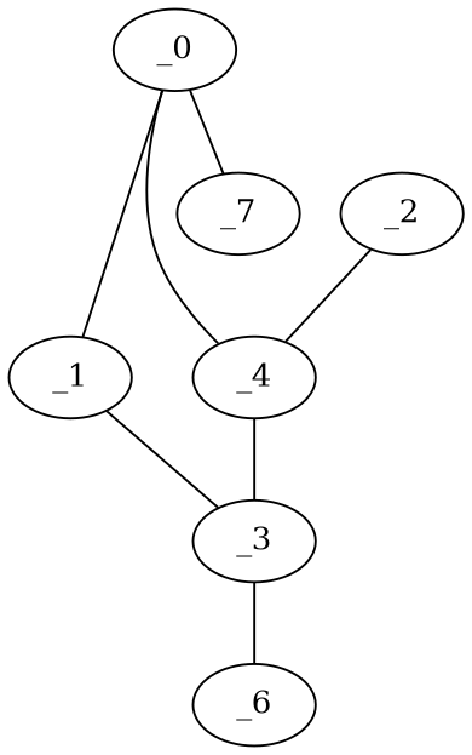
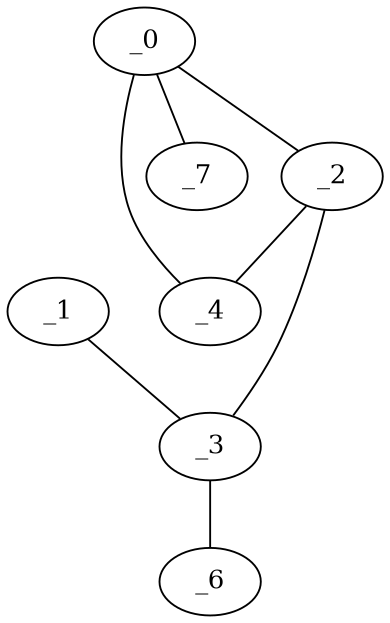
  graph {
    _0 [x=0.74 y=2.78]
    _1 [x=0.609882 y=0.830118]
    _4 [x=2.51665 y=2.75904]
    n4 [label=_7 x=1.85644 y=1.94149]
    _3 [x=1.6 y=1.77]
    _6 [x=0.904264 y=1.27952]
    _2 [x=0.75494 y=1.77295]
-   _0 -- _1
+   _0 -- _2
    _0 -- _4
    _0 -- n4
    _1 -- _3
    _3 -- _6
    _2 -- _4
-   _4 -- _3
+   _2 -- _3
  }
